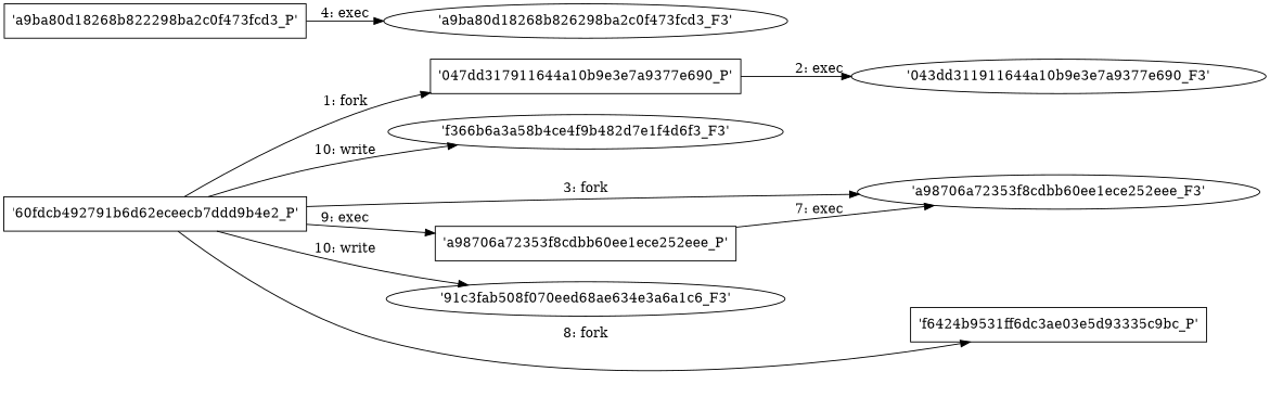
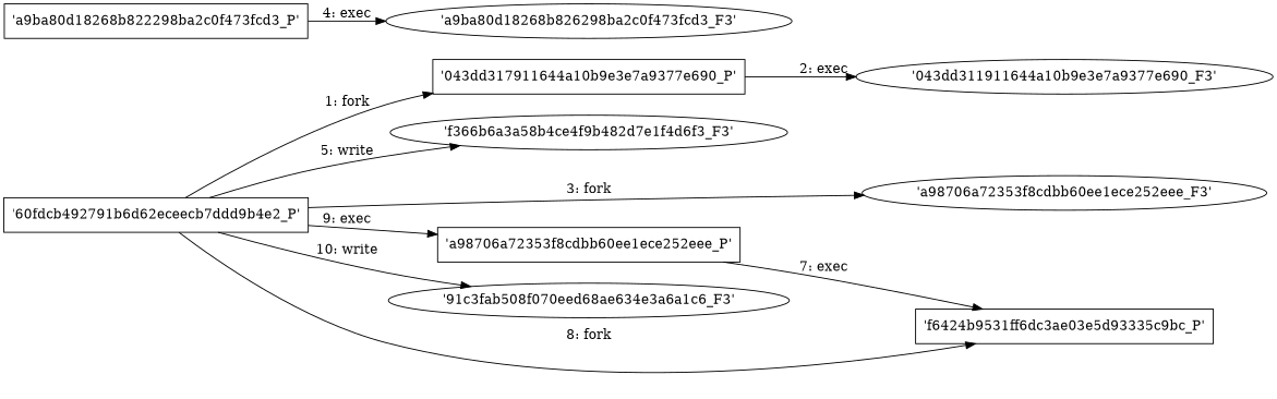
  digraph {
    engine=neato
    fixedsize=false
    fontsize=10
    nodesep=0.3
    rankdir=LR
    ranksep=0
    splines=true
    node [node_type=Process shape=box]
    "'60fdcb492791b6d62eceecb7ddd9b4e2_P'"
-   "'043dd317911644a10b9e3e7a9377e690_P'" [label="'047dd317911644a10b9e3e7a9377e690_P'"]
+   "'043dd317911644a10b9e3e7a9377e690_P'"
    "'f366b6a3a58b4ce4f9b482d7e1f4d6f3_F3'" [node_type=file shape=ellipse]
    "'a98706a72353f8cdbb60ee1ece252eee_P'"
    "'f6424b9531ff6dc3ae03e5d93335c9bc_P'"
    "'91c3fab508f070eed68ae634e3a6a1c6_F3'" [node_type=file shape=ellipse]
    "'a98706a72353f8cdbb60ee1ece252eee_F3'" [node_type=File shape=ellipse]
    n8 [label="'043dd311911644a10b9e3e7a9377e690_F3'" node_type=File shape=ellipse]
    "'a9ba80d18268b822298ba2c0f473fcd3_P'"
    n10 [label="'a9ba80d18268b826298ba2c0f473fcd3_F3'" node_type=File shape=ellipse]
    "'60fdcb492791b6d62eceecb7ddd9b4e2_P'" -> "'043dd317911644a10b9e3e7a9377e690_P'" [label="1: fork"]
-   "'60fdcb492791b6d62eceecb7ddd9b4e2_P'" -> "'f366b6a3a58b4ce4f9b482d7e1f4d6f3_F3'" [label="10: write"]
+   "'60fdcb492791b6d62eceecb7ddd9b4e2_P'" -> "'f366b6a3a58b4ce4f9b482d7e1f4d6f3_F3'" [label="5: write"]
    "'60fdcb492791b6d62eceecb7ddd9b4e2_P'" -> "'a98706a72353f8cdbb60ee1ece252eee_P'" [label="9: exec"]
    "'60fdcb492791b6d62eceecb7ddd9b4e2_P'" -> "'f6424b9531ff6dc3ae03e5d93335c9bc_P'" [label="8: fork"]
    "'60fdcb492791b6d62eceecb7ddd9b4e2_P'" -> "'91c3fab508f070eed68ae634e3a6a1c6_F3'" [label="10: write"]
    "'60fdcb492791b6d62eceecb7ddd9b4e2_P'" -> "'a98706a72353f8cdbb60ee1ece252eee_F3'" [label="3: fork"]
    "'043dd317911644a10b9e3e7a9377e690_P'" -> n8 [label="2: exec"]
-   "'a98706a72353f8cdbb60ee1ece252eee_P'" -> "'a98706a72353f8cdbb60ee1ece252eee_F3'" [label="7: exec"]
+   "'a98706a72353f8cdbb60ee1ece252eee_P'" -> "'f6424b9531ff6dc3ae03e5d93335c9bc_P'" [label="7: exec"]
    "'a9ba80d18268b822298ba2c0f473fcd3_P'" -> n10 [label="4: exec"]
  }
